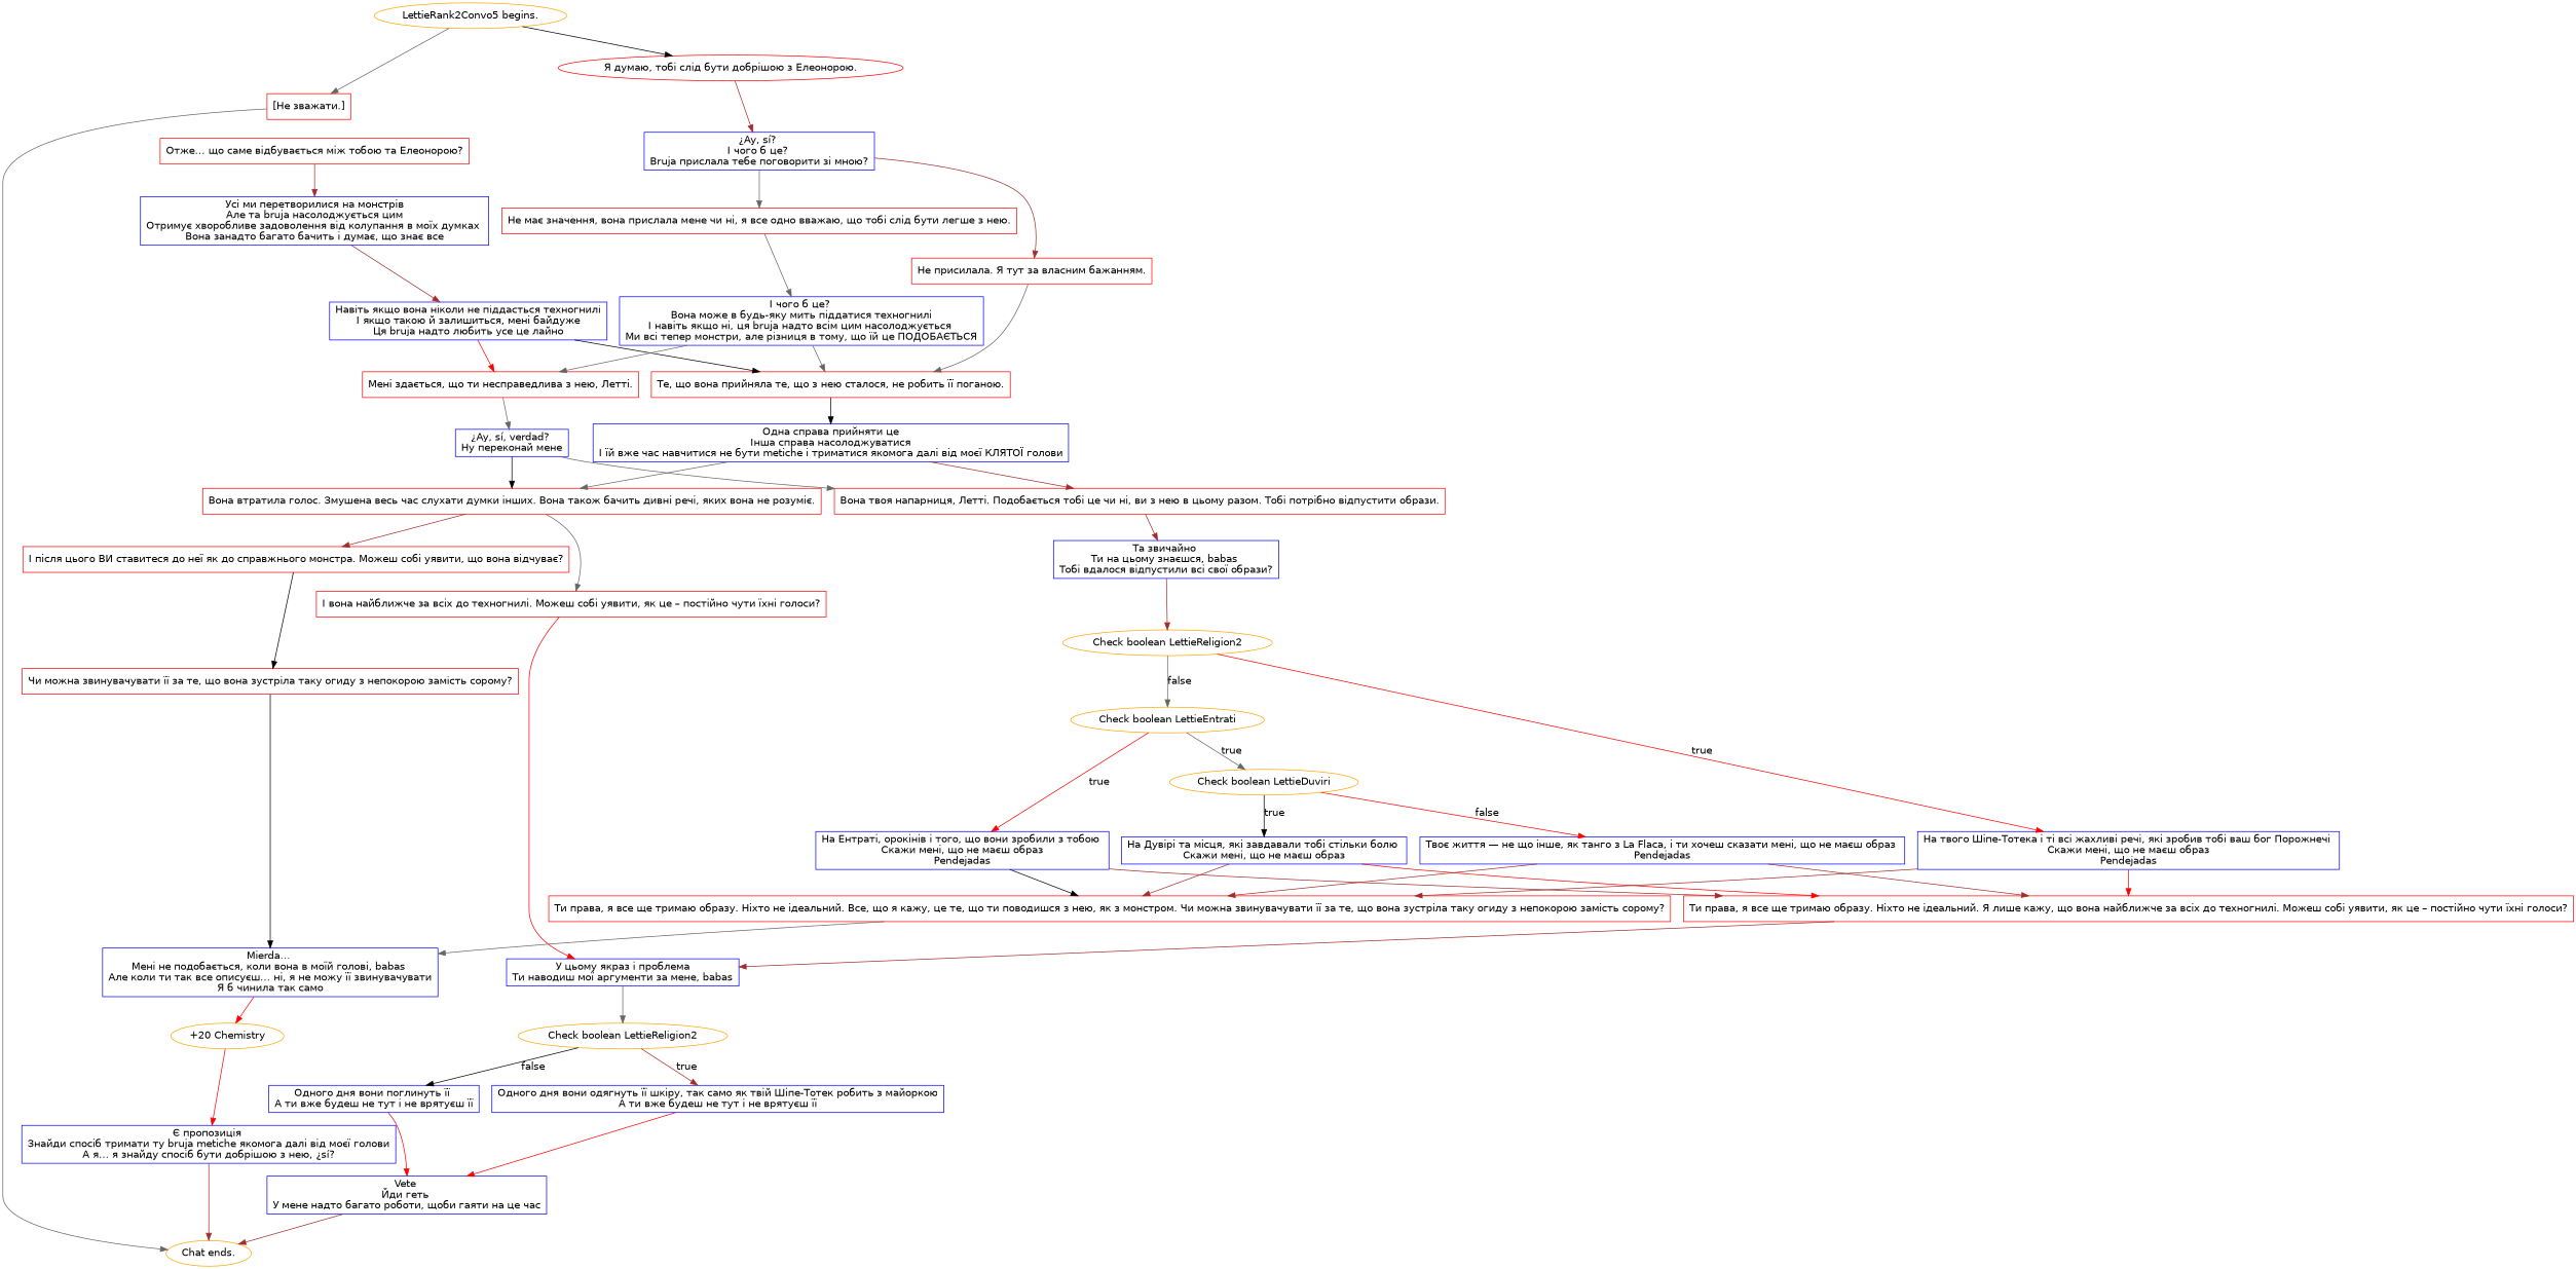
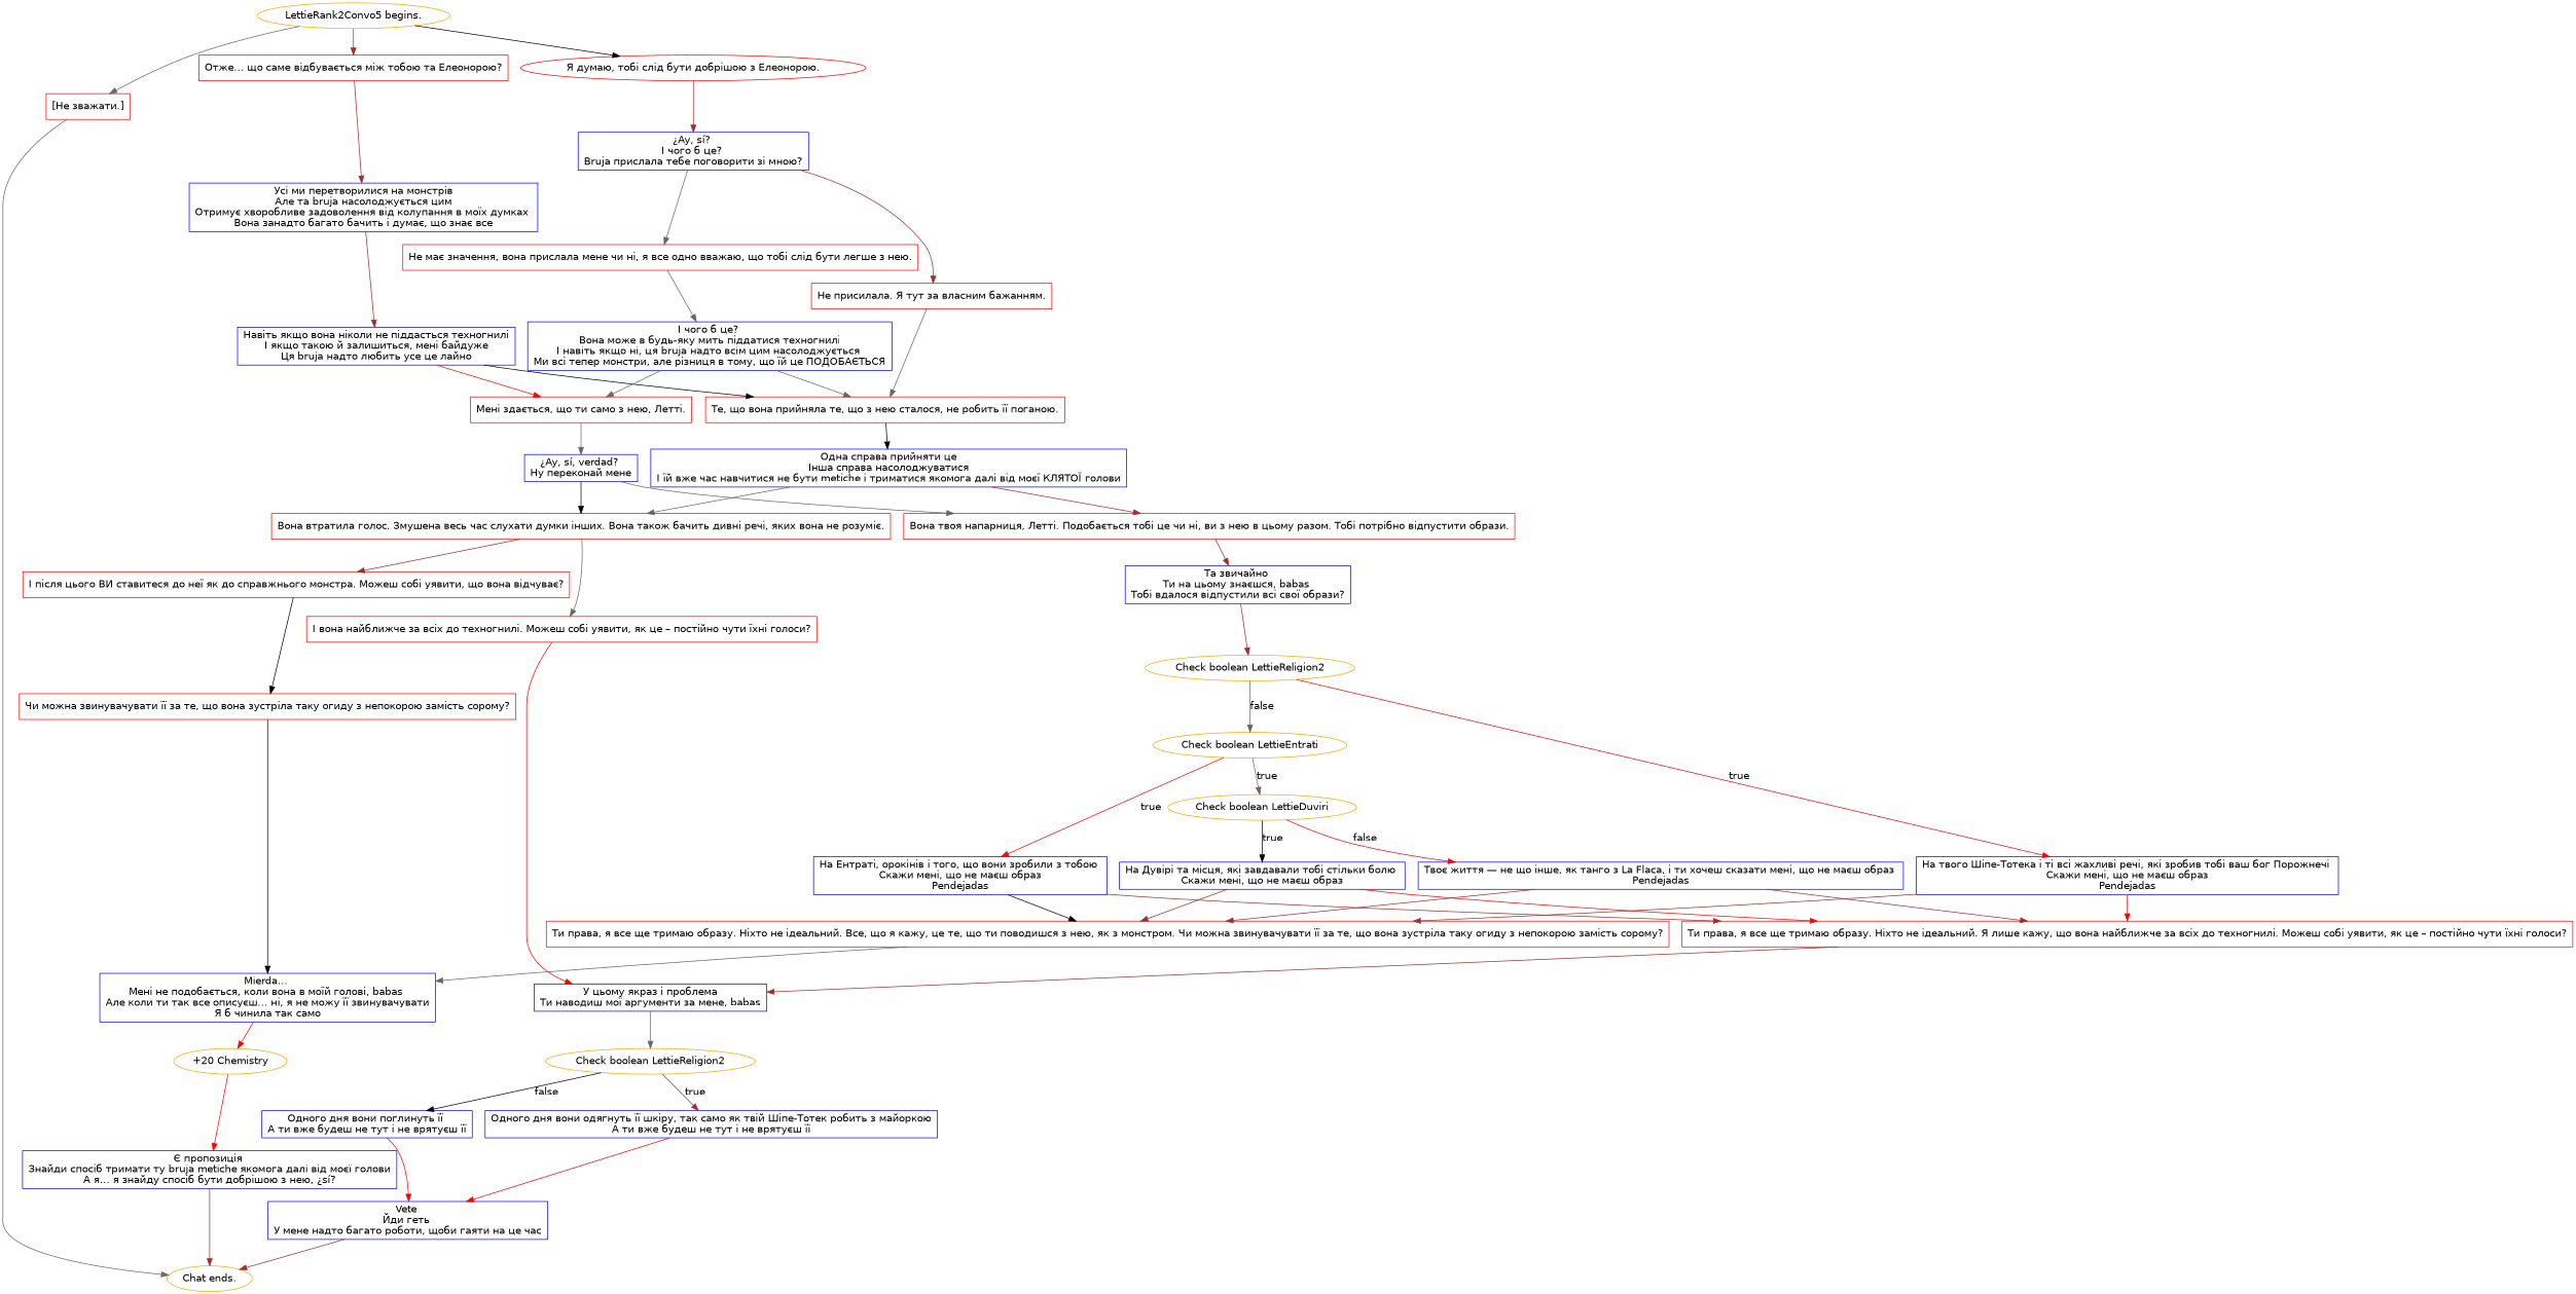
  digraph {
    fontname="DejaVu Sans"
    node [color=blue fontname="DejaVu Sans" shape=box]
    edge [color=brown fontname="DejaVu Sans"]
    "LettieRank2Convo5 begins." [color=orange shape=""]
    n2 [color=red label="Отже… що саме відбувається між тобою та Елеонорою?"]
    n3 [color=red label="Я думаю, тобі слід бути добрішою з Елеонорою." shape=ellipse]
    n4 [color=red label="[Не зважати.]"]
    n5 [label="Усі ми перетворилися на монстрів\nАле та bruja насолоджується цим\nОтримує хворобливе задоволення від колупання в моїх думках \nВона занадто багато бачить і думає, що знає все"]
    n6 [label="¿Ay, sí? \nІ чого б це? \nBruja прислала тебе поговорити зі мною?"]
    "Chat ends." [color=orange shape=""]
    n8 [label="Навіть якщо вона ніколи не піддасться техногнилі\nІ якщо такою й залишиться, мені байдуже\nЦя bruja надто любить усе це лайно"]
    n9 [color=red label="Не присилала. Я тут за власним бажанням."]
    n10 [color=red label="Не має значення, вона прислала мене чи ні, я все одно вважаю, що тобі слід бути легше з нею."]
    n11 [color=red label="Те, що вона прийняла те, що з нею сталося, не робить її поганою."]
-   n12 [color=red label="Мені здається, що ти несправедлива з нею, Летті."]
+   n12 [color=red label="Мені здається, що ти само з нею, Летті."]
    n13 [label="І чого б це? \nВона може в будь-яку мить піддатися техногнилі\nІ навіть якщо ні, ця bruja надто всім цим насолоджується \nМи всі тепер монстри, але різниця в тому, що їй це ПОДОБАЄТЬСЯ"]
    n14 [label="Одна справа прийняти це\nІнша справа насолоджуватися\nІ їй вже час навчитися не бути metiche і триматися якомога далі від моєї КЛЯТОЇ голови"]
    n15 [label="¿Ay, sí, verdad? \nНу переконай мене"]
    n16 [color=red label="Вона твоя напарниця, Летті. Подобається тобі це чи ні, ви з нею в цьому разом. Тобі потрібно відпустити образи."]
    n17 [color=red label="Вона втратила голос. Змушена весь час слухати думки інших. Вона також бачить дивні речі, яких вона не розуміє."]
    n18 [label="Та звичайно \nТи на цьому знаєшся, babas \nТобі вдалося відпустили всі свої образи?"]
    n19 [color=red label="І вона найближче за всіх до техногнилі. Можеш собі уявити, як це – постійно чути їхні голоси?"]
    n20 [color=red label="І після цього ВИ ставитеся до неї як до справжнього монстра. Можеш собі уявити, що вона відчуває?"]
    n21 [color=orange label="Check boolean LettieReligion2" shape=""]
    n22 [label="У цьому якраз і проблема\nТи наводиш мої аргументи за мене, babas"]
    n23 [color=red label="Чи можна звинувачувати її за те, що вона зустріла таку огиду з непокорою замість сорому?"]
    n24 [label="На твого Шіпе-Тотека і ті всі жахливі речі, які зробив тобі ваш бог Порожнечі \nСкажи мені, що не маєш образ\nPendejadas"]
    n25 [color=orange label="Check boolean LettieEntrati" shape=""]
    n26 [color=orange label="Check boolean LettieReligion2" shape=""]
    n27 [label="Mierda… \nМені не подобається, коли вона в моїй голові, babas \nАле коли ти так все описуєш… ні, я не можу її звинувачувати\nЯ б чинила так само"]
    n28 [color=red label="Ти права, я все ще тримаю образу. Ніхто не ідеальний. Все, що я кажу, це те, що ти поводишся з нею, як з монстром. Чи можна звинувачувати її за те, що вона зустріла таку огиду з непокорою замість сорому?"]
    n29 [color=red label="Ти права, я все ще тримаю образу. Ніхто не ідеальний. Я лише кажу, що вона найближче за всіх до техногнилі. Можеш собі уявити, як це – постійно чути їхні голоси?"]
    n30 [label="На Ентраті, орокінів і того, що вони зробили з тобою \nСкажи мені, що не маєш образ\nPendejadas"]
    n31 [color=orange label="Check boolean LettieDuviri" shape=""]
    n32 [label="Одного дня вони одягнуть її шкіру, так само як твій Шіпе-Тотек робить з майоркою\nА ти вже будеш не тут і не врятуєш її"]
    n33 [label="Одного дня вони поглинуть її \nА ти вже будеш не тут і не врятуєш її"]
    n34 [color=orange label="+20 Chemistry" shape=""]
    n35 [label="На Дувірі та місця, які завдавали тобі стільки болю \nСкажи мені, що не маєш образ"]
    n36 [label="Твоє життя — не що інше, як танго з La Flaca, і ти хочеш сказати мені, що не маєш образ \nPendejadas"]
    n37 [label="Vete \nЙди геть \nУ мене надто багато роботи, щоби гаяти на це час"]
    n38 [label="Є пропозиція \nЗнайди спосіб тримати ту bruja metiche якомога далі від моєї голови\nА я… я знайду спосіб бути добрішою з нею, ¿sí?"]
+   "LettieRank2Convo5 begins." -> n2
    "LettieRank2Convo5 begins." -> n3 [color=black]
    "LettieRank2Convo5 begins." -> n4 [color=gray40]
    n2 -> n5
    n3 -> n6
    n4 -> "Chat ends." [color=gray40]
    n5 -> n8
    n6 -> n9
    n6 -> n10 [color=gray40]
    n8 -> n11 [color=black]
    n8 -> n12 [color=red]
    n9 -> n11 [color=gray40]
    n10 -> n13 [color=gray40]
    n11 -> n14 [color=black]
    n12 -> n15 [color=gray40]
    n13 -> n11 [color=gray40]
    n13 -> n12 [color=gray40]
    n14 -> n16
    n14 -> n17 [color=gray40]
    n15 -> n16 [color=gray40]
    n15 -> n17 [color=black]
    n16 -> n18
    n17 -> n19 [color=gray40]
    n17 -> n20
    n18 -> n21
    n19 -> n22 [color=red]
    n20 -> n23 [color=black]
    n21 -> n24 [color=red label=true]
    n21 -> n25 [color=gray40 label=false]
    n22 -> n26 [color=gray40]
    n23 -> n27 [color=black]
    n24 -> n28
    n24 -> n29 [color=red]
    n25 -> n30 [color=red label=true]
    n25 -> n31 [color=gray40 label=true]
    n26 -> n32 [label=true]
    n26 -> n33 [color=black label=false]
    n27 -> n34 [color=red]
    n28 -> n27 [color=gray40]
    n29 -> n22
    n30 -> n28 [color=black]
    n30 -> n29
    n31 -> n35 [color=black label=true]
    n31 -> n36 [color=red label=false]
    n32 -> n37 [color=red]
    n33 -> n37 [color=red]
    n34 -> n38 [color=red]
    n35 -> n28
    n35 -> n29 [color=red]
    n36 -> n28
    n36 -> n29
    n37 -> "Chat ends."
    n38 -> "Chat ends."
  }
